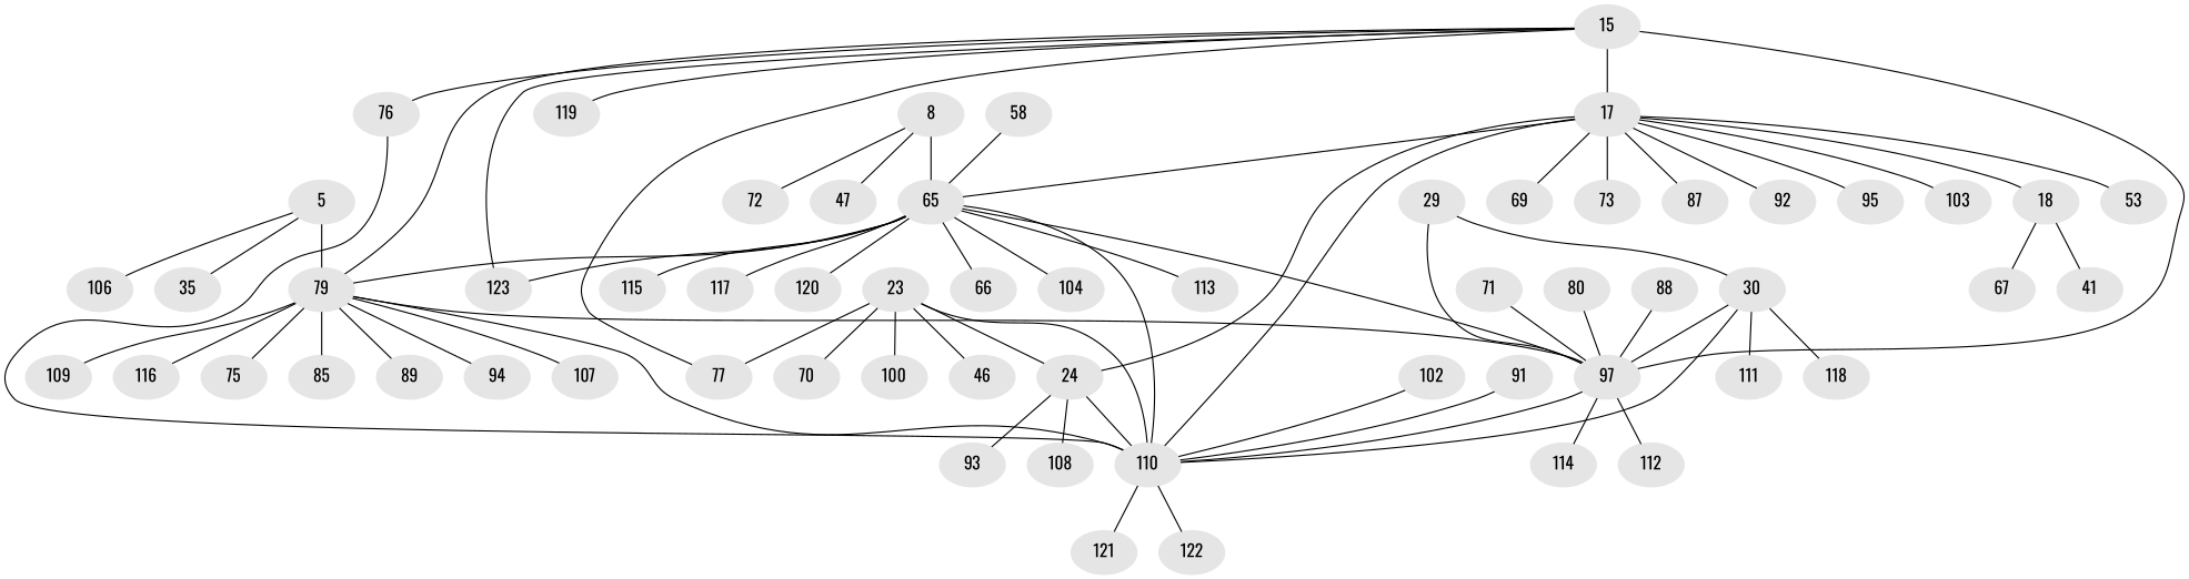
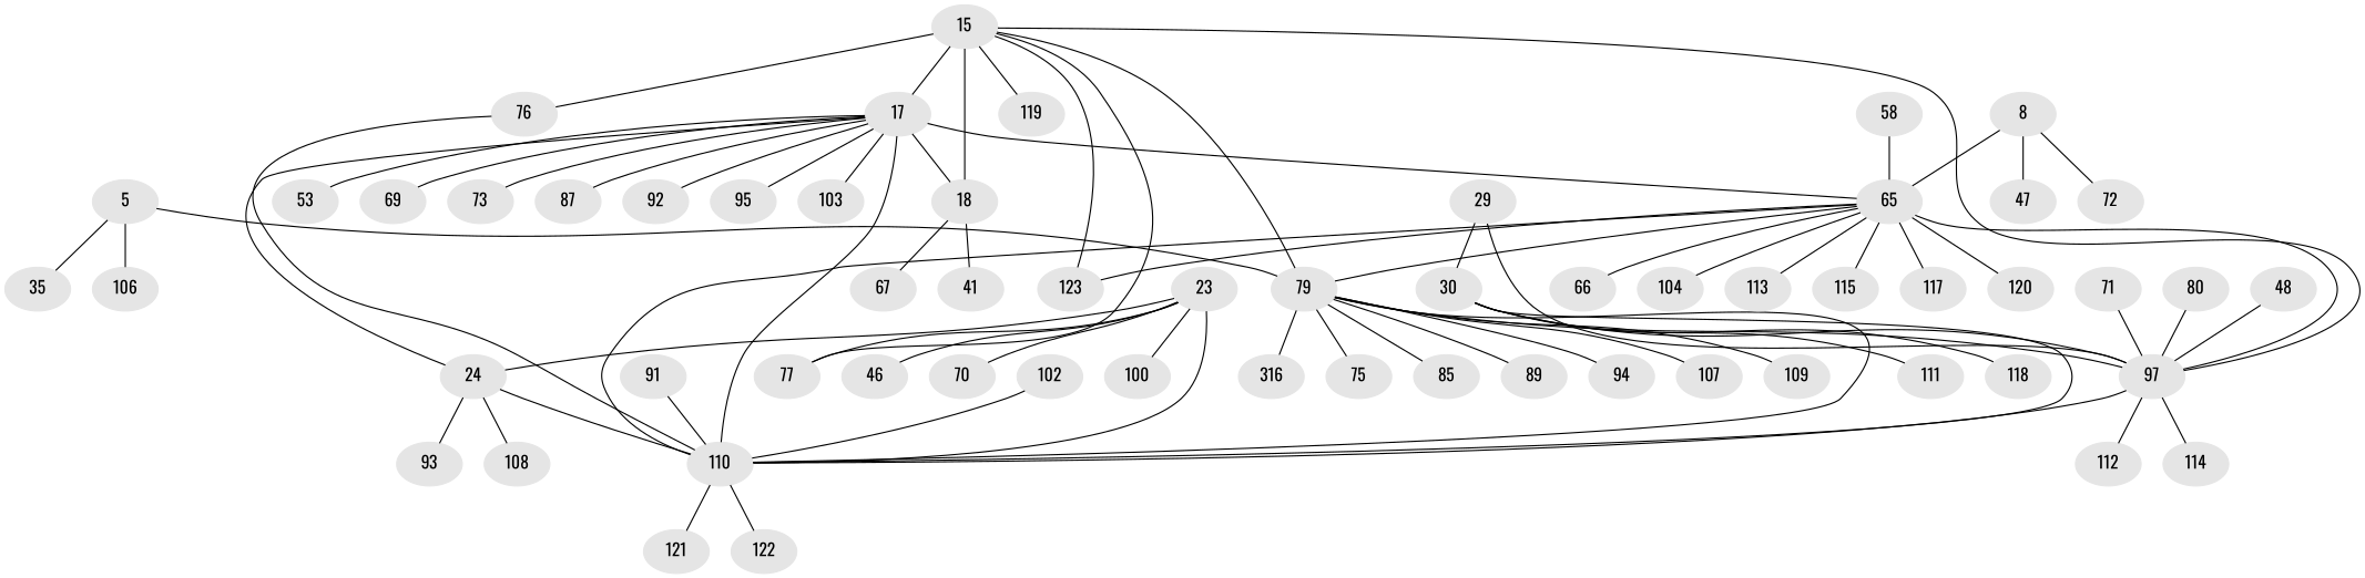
  graph {
    fontname=Oswald
    node [color=gray90 fontname=Oswald style=filled]
    edge [fontname=Oswald]
    5 [super="+2"]
    35
    n3 [label=79 super="+64"]
    106
    97 [super="+28+50"]
    110 [super="+105+68+37+49"]
    75
    85
    89 [super="+36"]
    94
    107
    109
-   116
+   116 [label=316]
    8 [super="+7"]
    47
    65 [super="+12+56+57"]
    72
    123 [super="+45"]
    66
    104 [super="+82"]
    113 [super="+42"]
    115 [super="+83+101"]
    117
    120
    15 [super="+14"]
    17 [super="+13"]
    18 [super="+16"]
    76
    77 [super="+43"]
    119 [super="+98"]
    53
    69
    73 [super="+48"]
    87 [super="+61"]
    92
    95
    103
    24 [super="+21"]
    41
    67
    112
    114
    121
    122
    93
    108 [super="+84"]
    23 [super="+22"]
    46
    70
    100
    29 [super="+25"]
    30 [super="+27"]
    111
    118
    58
    71
    80
-   88
+   88 [label=48]
    91
    102
    5 -- 35
    5 -- n3 [weight=8]
    5 -- 106
    n3 -- 97
    n3 -- 110
    n3 -- 75
    n3 -- 85
    n3 -- 89
    n3 -- 94
    n3 -- 107
    n3 -- 109
    n3 -- 116
    97 -- 110
    97 -- 112
    97 -- 114
    110 -- 121
    110 -- 122
    8 -- 47
    8 -- 65 [weight=8]
    8 -- 72
    65 -- n3 [weight=2]
    65 -- 97
    65 -- 110
    65 -- 123
    65 -- 66
    65 -- 104
    65 -- 113
    65 -- 115
    65 -- 117
    65 -- 120
    15 -- n3
    15 -- 97 [weight=2]
    15 -- 123
    15 -- 17 [weight=4]
+   15 -- 18 [weight=4]
    15 -- 76
    15 -- 77
    15 -- 119
    17 -- 110 [weight=3]
    17 -- 65
    17 -- 18 [weight=4]
    17 -- 53
    17 -- 69
    17 -- 73
    17 -- 87
    17 -- 92
    17 -- 95
    17 -- 103
    17 -- 24
    18 -- 41
    18 -- 67
    76 -- 110
    24 -- 110 [weight=4]
    24 -- 93
    24 -- 108
    23 -- 110 [weight=4]
    23 -- 77
    23 -- 24 [weight=4]
    23 -- 46
    23 -- 70
    23 -- 100
    29 -- 97 [weight=4]
    29 -- 30 [weight=4]
    30 -- 97 [weight=4]
    30 -- 110
    30 -- 111
    30 -- 118
    58 -- 65
    71 -- 97
    80 -- 97
    88 -- 97
    91 -- 110
    102 -- 110
  }
